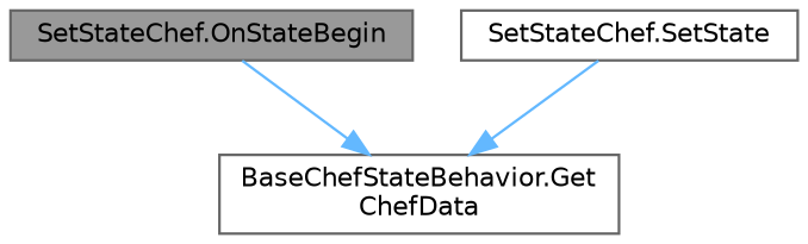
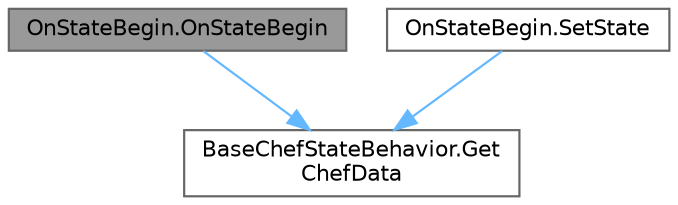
  digraph {
    rankdir=TB
    node [color=grey40 fillcolor=white fontname=Helvetica fontsize=10 shape=box style=filled]
    edge [color=steelblue1 fontname=Helvetica fontsize=10 labelfontname=Helvetica labelfontsize=10 style=solid]
-   n1 [color=gray40 fillcolor=grey60 fontcolor=black height=0.2 label="SetStateChef.OnStateBegin" width=0.4]
+   n1 [color=gray40 fillcolor=grey60 fontcolor=black height=0.2 label="OnStateBegin.OnStateBegin" width=0.4]
    n2 [height=0.2 label="BaseChefStateBehavior.Get\lChefData" width=0.4]
-   n3 [height=0.2 label="SetStateChef.SetState" width=0.4]
+   n3 [height=0.2 label="OnStateBegin.SetState" width=0.4]
    n1 -> n2
    n3 -> n2
  }
